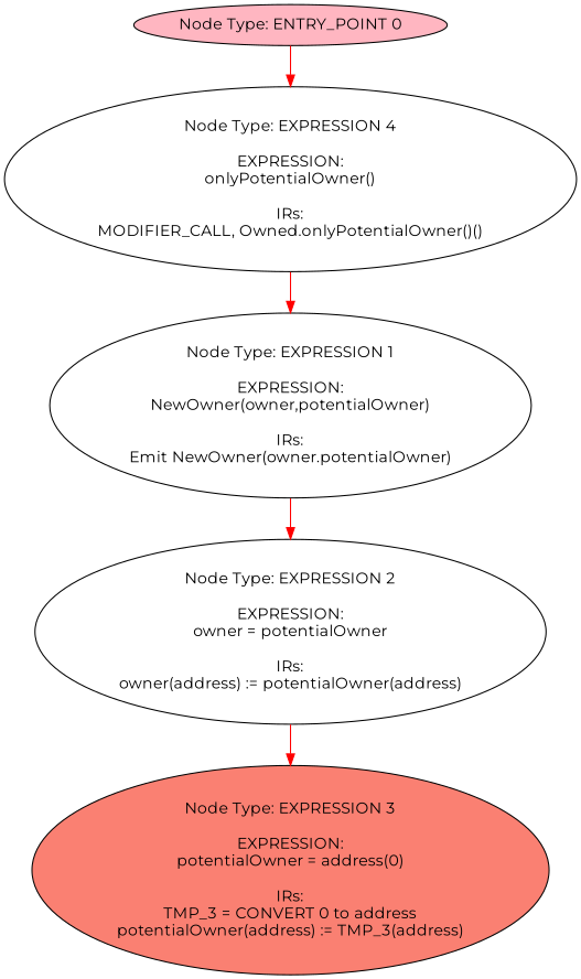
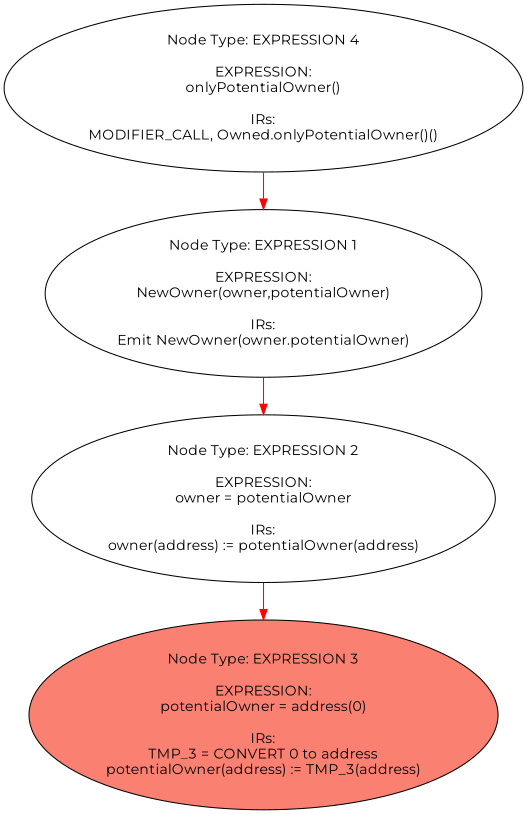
  digraph {
    fontname=Montserrat
    node [style=filled fillcolor=white fontname=Montserrat]
    edge [color=red fontname=Montserrat]
-   n1 [label="Node Type: ENTRY_POINT 0\n" fillcolor=lightpink]
    n2 [label="Node Type: EXPRESSION 4\n\nEXPRESSION:\nonlyPotentialOwner()\n\nIRs:\nMODIFIER_CALL, Owned.onlyPotentialOwner()()"]
    n3 [label="Node Type: EXPRESSION 1\n\nEXPRESSION:\nNewOwner(owner,potentialOwner)\n\nIRs:\nEmit NewOwner(owner.potentialOwner)"]
    n4 [label="Node Type: EXPRESSION 2\n\nEXPRESSION:\nowner = potentialOwner\n\nIRs:\nowner(address) := potentialOwner(address)"]
    n5 [label="Node Type: EXPRESSION 3\n\nEXPRESSION:\npotentialOwner = address(0)\n\nIRs:\nTMP_3 = CONVERT 0 to address\npotentialOwner(address) := TMP_3(address)" fillcolor=salmon]
-   n1 -> n2
    n2 -> n3
    n3 -> n4
    n4 -> n5
  }
